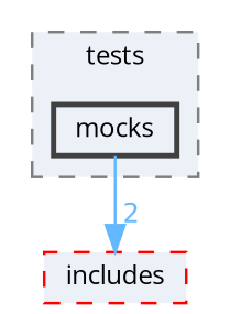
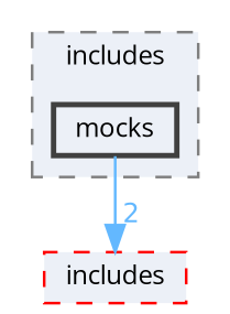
  digraph {
    compound=true
    fontname="Open Sans"
    node [fillcolor="#ecf0f7" fontname="Open Sans" fontsize=10 shape=box]
    n1 [color=grey25 height=0.2 label=mocks style="filled,bold" width=0.4]
    n2 [color=red height=0.2 label=includes style="filled,dashed" width=0.4]
    subgraph cluster_1 {
      bgcolor="#ecf0f7"
      fontsize=10
-     label=tests
+     label=includes
      pencolor=grey50
      style="filled,dashed"
      n1
    }
    n1 -> n2 [color=steelblue1 fontcolor=steelblue1 fontname="Open Sans" fontsize=10 headlabel=2 labeldistance=1.5 labelfontname=Helvetica labelfontsize=10]
  }
